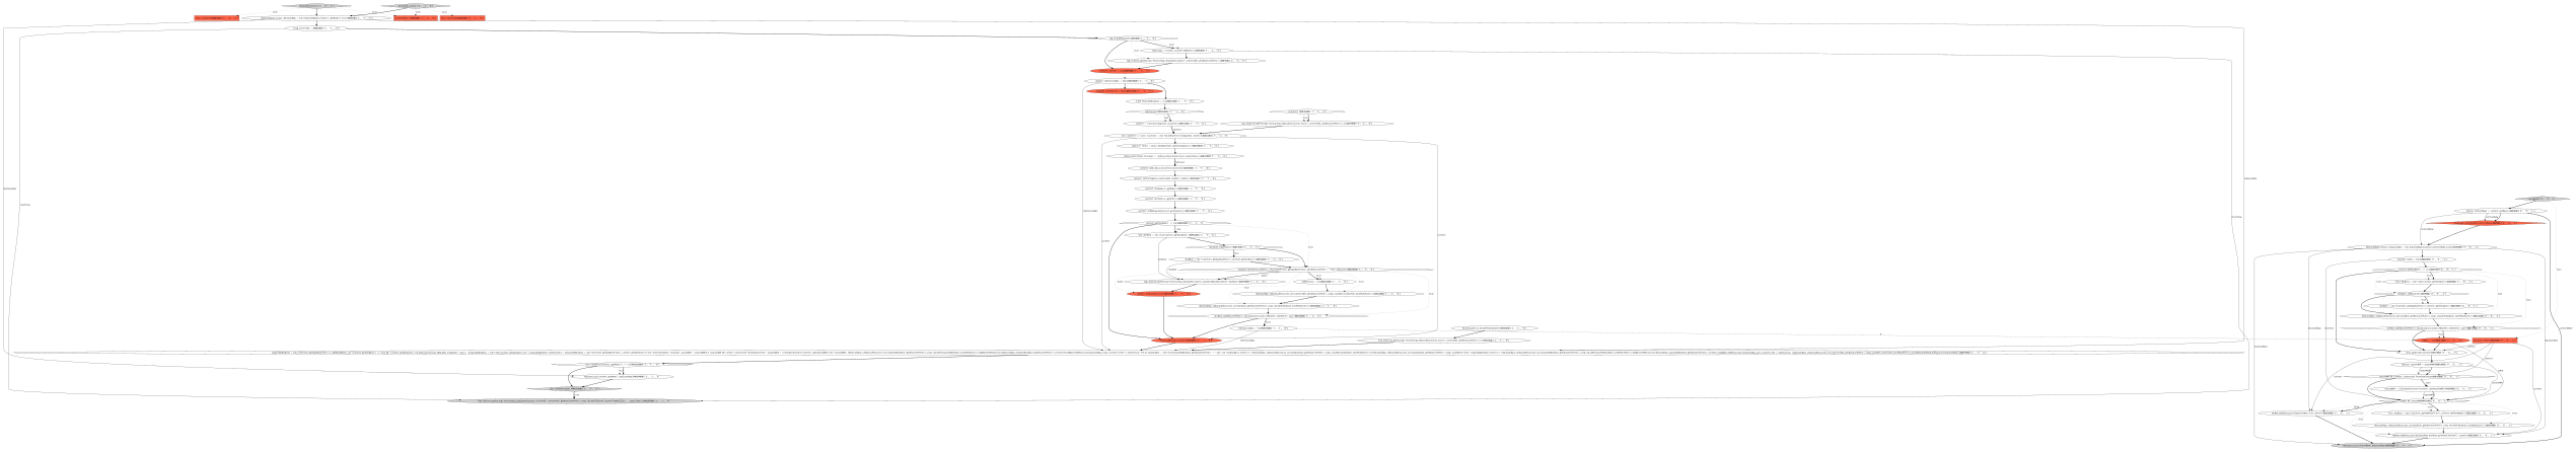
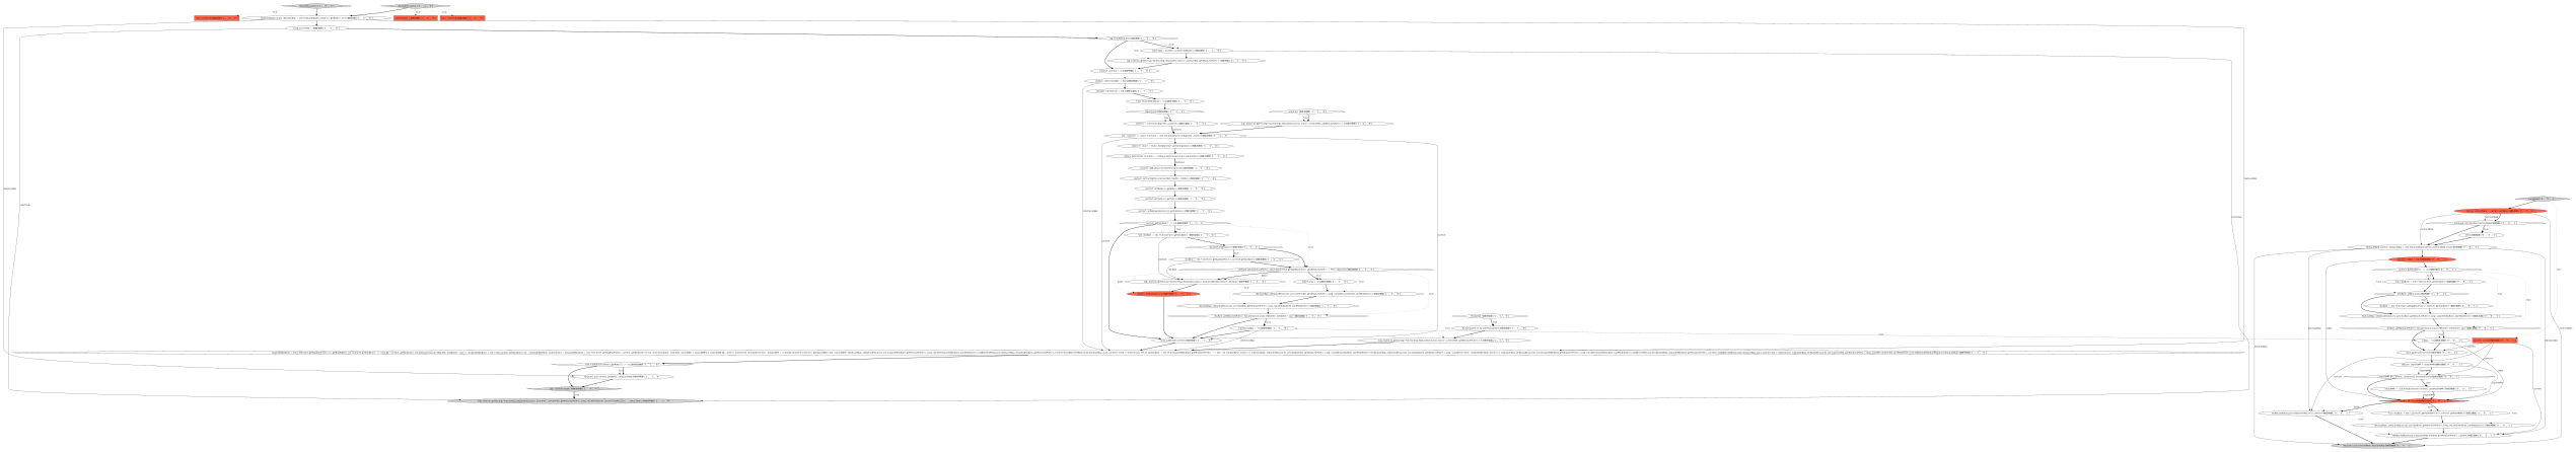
  digraph {
    fontname="IBM Plex Mono"
    node [fillcolor=white fontname="IBM Plex Mono" shape=ellipse style=filled]
    edge [fontname="IBM Plex Mono" style=bold]
    n1 [label="long startTime = 0@@@4@@@['1', '1', '0']"]
    n2 [fillcolor=lightgray label="log.info(sm.getString(\"hostConfig.deployDescriptor.finished\",contextXml.getAbsolutePath(),Long.valueOf(System.currentTimeMillis() - startTime)))@@@107@@@['1', '1', '0']"]
    n3 [label="log.isInfoEnabled()@@@5@@@['1', '1', '0']" shape=diamond]
-   n4 [fillcolor=tomato label="Context context = null@@@9@@@['1', '1', '0']"]
+   n4 [label="Context context = null@@@9@@@['1', '1', '0']"]
    n5 [label="startTime = System.currentTimeMillis()@@@6@@@['1', '1', '0']"]
    n6 [label="log.info(sm.getString(\"hostConfig.deployDescriptor\",contextXml.getAbsolutePath()))@@@7@@@['1', '1', '0']"]
    n7 [label="deployedApp.redeployResources.put(docBase.getAbsolutePath(),Long.valueOf(docBase.lastModified()))@@@12@@@['0', '0', '1']"]
    n8 [label="docBase.getAbsolutePath().toLowerCase(Locale.ENGLISH).endsWith(\".war\")@@@13@@@['0', '0', '1']" shape=diamond]
-   n9 [fillcolor=tomato label="isWar = true@@@14@@@['0', '0', '1']"]
+   n9 [label="isWar = true@@@14@@@['0', '0', '1']"]
    n10 [label="host.addChild(context)@@@17@@@['0', '0', '1']"]
    n11 [label="deployedApp.redeployResources.put(docBase.getAbsolutePath(),Long.valueOf(docBase.lastModified()))@@@43@@@['1', '1', '0']"]
    n12 [label="docBase.getAbsolutePath().toLowerCase(Locale.ENGLISH).endsWith(\".war\")@@@44@@@['1', '1', '0']" shape=diamond]
    n13 [label="isExternalWar = true@@@45@@@['1', '1', '0']"]
-   n14 [fillcolor=tomato label="host.addChild(context)@@@53@@@['1', '1', '0']"]
+   n14 [label="host.addChild(context)@@@53@@@['1', '1', '0']"]
    n15 [label="deployedApp.redeployResources.put(docBase.getAbsolutePath(),Long.valueOf(docBase.lastModified()))@@@24@@@['0', '0', '1']"]
    n16 [label="addWatchedResources(deployedApp,docBase.getAbsolutePath(),context)@@@25@@@['0', '0', '1']"]
    n17 [fillcolor=lightgray label="deployed.put(contextName,deployedApp)@@@30@@@['0', '0', '1']"]
+   n18 [label="Throwable t@@@55@@@['1', '1', '0']" shape=diamond]
    n19 [label="ExceptionUtils.handleThrowable(t)@@@56@@@['1', '1', '0']"]
    n20 [label="log.error(sm.getString(\"hostConfig.deployDescriptor.error\",contextXml.getAbsolutePath()),t)@@@57@@@['1', '1', '0']"]
    n21 [label="{expandedDocBase = new File(host.getAppBaseFile(),cn.getBaseName())if (context.getDocBase() != null && !context.getDocBase().toLowerCase(Locale.ENGLISH).endsWith(\".war\")) {expandedDocBase = new File(context.getDocBase())if (!expandedDocBase.isAbsolute()) {expandedDocBase = new File(host.getAppBaseFile(),context.getDocBase())}}if (isExternalWar) {boolean unpackWAR = unpackWARsif (unpackWAR && context instanceof StandardContext) {unpackWAR = ((StandardContext)context).getUnpackWAR()}if (unpackWAR) {deployedApp.redeployResources.put(expandedDocBase.getAbsolutePath(),Long.valueOf(expandedDocBase.lastModified()))addWatchedResources(deployedApp,expandedDocBase.getAbsolutePath(),context)}{addWatchedResources(deployedApp,null,context)}}{if (!isExternal) {File warDocBase = new File(expandedDocBase.getAbsolutePath() + \".war\")if (warDocBase.exists()) {deployedApp.redeployResources.put(warDocBase.getAbsolutePath(),Long.valueOf(warDocBase.lastModified()))}{deployedApp.redeployResources.put(warDocBase.getAbsolutePath(),Long.valueOf(0))}}if (expandedDocBase.exists()) {deployedApp.redeployResources.put(expandedDocBase.getAbsolutePath(),Long.valueOf(expandedDocBase.lastModified()))addWatchedResources(deployedApp,expandedDocBase.getAbsolutePath(),context)}{addWatchedResources(deployedApp,null,context)}if (!isExternal) {deployedApp.redeployResources.put(contextXml.getAbsolutePath(),Long.valueOf(contextXml.lastModified()))}}addGlobalRedeployResources(deployedApp)}@@@59@@@['1', '1', '0']"]
-   n22 [label="isWar && unpackWAR@@@22@@@['0', '0', '1']" shape=diamond]
+   n22 [fillcolor=tomato label="isWar && unpackWAR@@@22@@@['0', '0', '1']" shape=diamond]
    n23 [label="host.findChild(context.getName()) != null@@@103@@@['1', '1', '0']" shape=diamond]
    n24 [label="File expandedDocBase = null@@@12@@@['1', '1', '0']"]
    n25 [label="digesterLock@@@14@@@['1', '1', '0']" shape=diamond]
    n26 [label="context = (Context)digester.parse(fis)@@@16@@@['1', '1', '0']"]
    n27 [label="DeployedApplication deployedApp = new DeployedApplication(cn.getName(),true)@@@3@@@['1', '1', '0']"]
    n28 [label="deployed.put(context.getName(),deployedApp)@@@104@@@['1', '1', '0']"]
    n29 [fillcolor=lightgray label="log.isInfoEnabled()@@@106@@@['1', '1', '0']" shape=diamond]
    n30 [label="docBase = new File(host.getAppBaseFile(),context.getDocBase())@@@38@@@['1', '1', '0']"]
    n31 [label="!docBase.getCanonicalPath().startsWith(host.getAppBaseFile().getAbsolutePath() + File.separator)@@@40@@@['1', '1', '0']" shape=diamond]
    n32 [label="log.warn(sm.getString(\"hostConfig.deployDescriptor.localDocBaseSpecified\",docBase))@@@49@@@['1', '1', '0']"]
    n33 [label="deployedApp.redeployResources.put(contextXml.getAbsolutePath(),Long.valueOf(contextXml.lastModified()))@@@42@@@['1', '1', '0']"]
    n34 [fillcolor=tomato label="context.setDocBase(null)@@@50@@@['1', '1', '0']"]
    n35 [label="isExternal = true@@@41@@@['1', '1', '0']"]
    n36 [label="context.getDocBase() != null@@@7@@@['0', '0', '1']" shape=diamond]
    n37 [label="File docBase = new File(context.getDocBase())@@@8@@@['0', '0', '1']"]
    n38 [label="!docBase.isAbsolute()@@@9@@@['0', '0', '1']" shape=diamond]
    n39 [label="boolean unpackWAR = unpackWARs@@@18@@@['0', '0', '1']"]
    n40 [label="docBase = new File(host.getAppBaseFile(),context.getDocBase())@@@10@@@['0', '0', '1']"]
-   n41 [label="String contextName = context.getName()@@@3@@@['0', '0', '1']"]
+   n41 [fillcolor=tomato label="String contextName = context.getName()@@@3@@@['0', '0', '1']"]
    n42 [label="DeployedApplication deployedApp = new DeployedApplication(contextName,false)@@@5@@@['0', '0', '1']"]
-   n43 [fillcolor=tomato label="deployed.containsKey(contextName)@@@4@@@['0', '0', '1']" shape=diamond]
-   n44 [label="boolean isWar = false@@@6@@@['0', '0', '1']"]
+   n43 [label="deployed.containsKey(contextName)@@@4@@@['0', '0', '1']" shape=diamond]
+   n44 [fillcolor=tomato label="boolean isWar = false@@@6@@@['0', '0', '1']"]
    n45 [label="addWatchedResources(deployedApp,null,context)@@@28@@@['0', '0', '1']"]
+   n46 [label="return@@@4@@@['0', '0', '1']"]
    n47 [label="context.addLifecycleListener(listener)@@@30@@@['1', '1', '0']"]
    n48 [label="context.setConfigFile(contextXml.toURI().toURL())@@@31@@@['1', '1', '0']"]
    n49 [label="context.setName(cn.getName())@@@32@@@['1', '1', '0']"]
    n50 [label="unpackWAR && context instanceof StandardContext@@@19@@@['0', '0', '1']" shape=diamond]
    n51 [label="unpackWAR = ((StandardContext)context).getUnpackWAR()@@@20@@@['0', '0', '1']"]
    n52 [label="File docBase = new File(host.getAppBaseFile(),context.getBaseName())@@@23@@@['0', '0', '1']"]
    n53 [label="context.setPath(cn.getPath())@@@33@@@['1', '1', '0']"]
    n54 [label="context.setWebappVersion(cn.getVersion())@@@34@@@['1', '1', '0']"]
    n55 [label="context.getDocBase() != null@@@35@@@['1', '1', '0']" shape=diamond]
    n56 [fillcolor=lightgray label="manageApp['0', '0', '1']" shape=diamond]
    n57 [fillcolor=tomato label="Context context@@@2@@@['0', '0', '1']" shape=box]
-   n58 [fillcolor=tomato label="boolean isExternal = false@@@11@@@['1', '1', '0']"]
+   n58 [label="boolean isExternal = false@@@11@@@['1', '1', '0']"]
    n59 [label="File docBase = new File(context.getDocBase())@@@36@@@['1', '1', '0']"]
    n60 [fillcolor=tomato label="ContextName cn@@@2@@@['1', '1', '0']" shape=box]
    n61 [label="log.error(sm.getString(\"hostConfig.deployDescriptor.error\",contextXml.getAbsolutePath()),e)@@@19@@@['1', '1', '0']"]
    n62 [label="{if (context == null) {context = new FailedContext()}digester.reset()}@@@21@@@['1', '1', '0']"]
    n63 [label="Class<?> clazz = Class.forName(host.getConfigClass())@@@28@@@['1', '1', '0']"]
    n64 [label="!docBase.isAbsolute()@@@37@@@['1', '1', '0']" shape=diamond]
    n65 [label="Exception e@@@18@@@['1', '1', '0']" shape=diamond]
    n66 [label="boolean isExternalWar = false@@@10@@@['1', '1', '0']"]
    n67 [fillcolor=lightgray label="deployDescriptor['1', '0', '0']" shape=diamond]
    n68 [fillcolor=tomato label="File contextXml@@@2@@@['1', '0', '0']" shape=box]
    n69 [fillcolor=lightgray label="deployDescriptor['0', '1', '0']" shape=diamond]
    n70 [fillcolor=tomato label="File contextXml@@@2@@@['0', '1', '0']" shape=box]
    n71 [label="LifecycleListener listener = (LifecycleListener)clazz.newInstance()@@@29@@@['1', '1', '0']"]
    n1 -> n2 [label=startTime style=solid]
    n1 -> n3
    n3 -> n4
    n3 -> n5 [label=true style=dotted]
    n3 -> n5
    n3 -> n6 [label=true style=dotted]
    n4 -> n66 [style=dotted]
    n5 -> n2 [label=startTime style=solid]
    n5 -> n6
    n6 -> n4
    n7 -> n8
    n8 -> n9
    n8 -> n9 [label=true style=dotted]
    n8 -> n10
    n9 -> n10
    n9 -> n22 [label=isWar style=solid]
    n10 -> n39
    n11 -> n12
    n12 -> n13
    n12 -> n13 [label=true style=dotted]
    n12 -> n14
-   n13 -> n9 [label=0 style=dashed]
+   n13 -> n9 [label=true style=dashed]
+   n13 -> n14
    n13 -> n21 [label=isExternalWar style=solid]
    n14 -> n21
    n15 -> n16
    n16 -> n17
+   n18 -> n19 [label=true style=dotted]
+   n18 -> n19
+   n18 -> n20 [label=true style=dotted]
    n19 -> n20
    n20 -> n21
    n21 -> n23
    n22 -> n15 [label=true style=dotted]
    n22 -> n16 [label=true style=dotted]
    n22 -> n45 [label=false style=dotted]
    n22 -> n45
    n22 -> n52
    n22 -> n52 [label=true style=dotted]
    n23 -> n28 [label=true style=dotted]
    n23 -> n28
    n23 -> n29
    n24 -> n25
    n25 -> n26
    n25 -> n26 [label=true style=dotted]
    n26 -> n62 [label=context style=solid]
    n26 -> n62
    n27 -> n1
    n27 -> n21 [label=deployedApp style=solid]
    n27 -> n28 [label=deployedApp style=solid]
    n28 -> n29
    n29 -> n2 [label=true style=dotted]
    n29 -> n2
    n30 -> n31
    n30 -> n32 [label=docBase style=solid]
    n31 -> n11 [label=true style=dotted]
    n31 -> n12 [label=true style=dotted]
    n31 -> n32 [label=false style=dotted]
    n31 -> n32
    n31 -> n33 [label=true style=dotted]
    n31 -> n34 [label=false style=dotted]
    n31 -> n35 [label=true style=dotted]
    n31 -> n35
    n32 -> n34
    n33 -> n11
    n34 -> n14
    n35 -> n33
    n36 -> n7 [label=true style=dotted]
    n36 -> n8 [label=true style=dotted]
-   n36 -> n10
    n36 -> n37
    n36 -> n37 [label=true style=dotted]
    n36 -> n38 [label=true style=dotted]
    n37 -> n38
    n38 -> n7
    n38 -> n40
    n38 -> n40 [label=true style=dotted]
    n39 -> n22 [label=unpackWAR style=solid]
    n39 -> n50 [label=unpackWAR style=solid]
    n39 -> n50
    n40 -> n7
-   n41 -> n17 [label=contextName]
+   n41 -> n17 [label=contextName style=solid]
    n41 -> n42 [label=contextName style=solid]
    n41 -> n43
    n41 -> n43 [label=contextName style=solid]
    n42 -> n16 [label=deployedApp style=solid]
    n42 -> n17 [label=deployedApp style=solid]
    n42 -> n44
    n42 -> n45 [label=deployedApp style=solid]
    n43 -> n42
-   n44 -> n22 [label=listener style=solid]
+   n43 -> n46 [label=true style=dotted]
+   n43 -> n46
+   n44 -> n22 [label=isWar style=solid]
    n44 -> n36
    n45 -> n17
+   n46 -> n42
    n47 -> n48
    n48 -> n49
    n49 -> n53
    n50 -> n22
    n50 -> n51
    n50 -> n51 [label=true style=dotted]
    n51 -> n22 [label=unpackWAR style=solid]
    n51 -> n22
    n52 -> n15
    n53 -> n54
    n54 -> n55
    n55 -> n14
    n55 -> n31 [label=true style=dotted]
    n55 -> n59
    n55 -> n59 [label=true style=dotted]
    n56 -> n41
    n56 -> n57 [label=true style=dotted]
    n57 -> n10 [label=context style=solid]
    n57 -> n16 [label=context style=solid]
    n57 -> n45 [label=context style=solid]
    n57 -> n50 [label=context style=solid]
-   n66 -> n24
+   n58 -> n24
    n59 -> n32 [label=docBase style=solid]
    n59 -> n64
    n61 -> n62
    n62 -> n14 [label=context style=solid]
    n62 -> n21 [label=context style=solid]
    n62 -> n63
    n63 -> n71
    n64 -> n30
    n64 -> n30 [label=true style=dotted]
    n64 -> n31
    n65 -> n61
    n65 -> n61 [label=true style=dotted]
    n66 -> n21 [label=isExternalWar style=solid]
    n66 -> n58
    n67 -> n27
-   n67 -> n60 [label=true style=dotted]
    n67 -> n68 [label=true style=dotted]
    n69 -> n27
    n69 -> n60 [label=true style=dotted]
    n69 -> n70 [label=true style=dotted]
    n71 -> n47
    n71 -> n47 [label=listener style=solid]
  }
